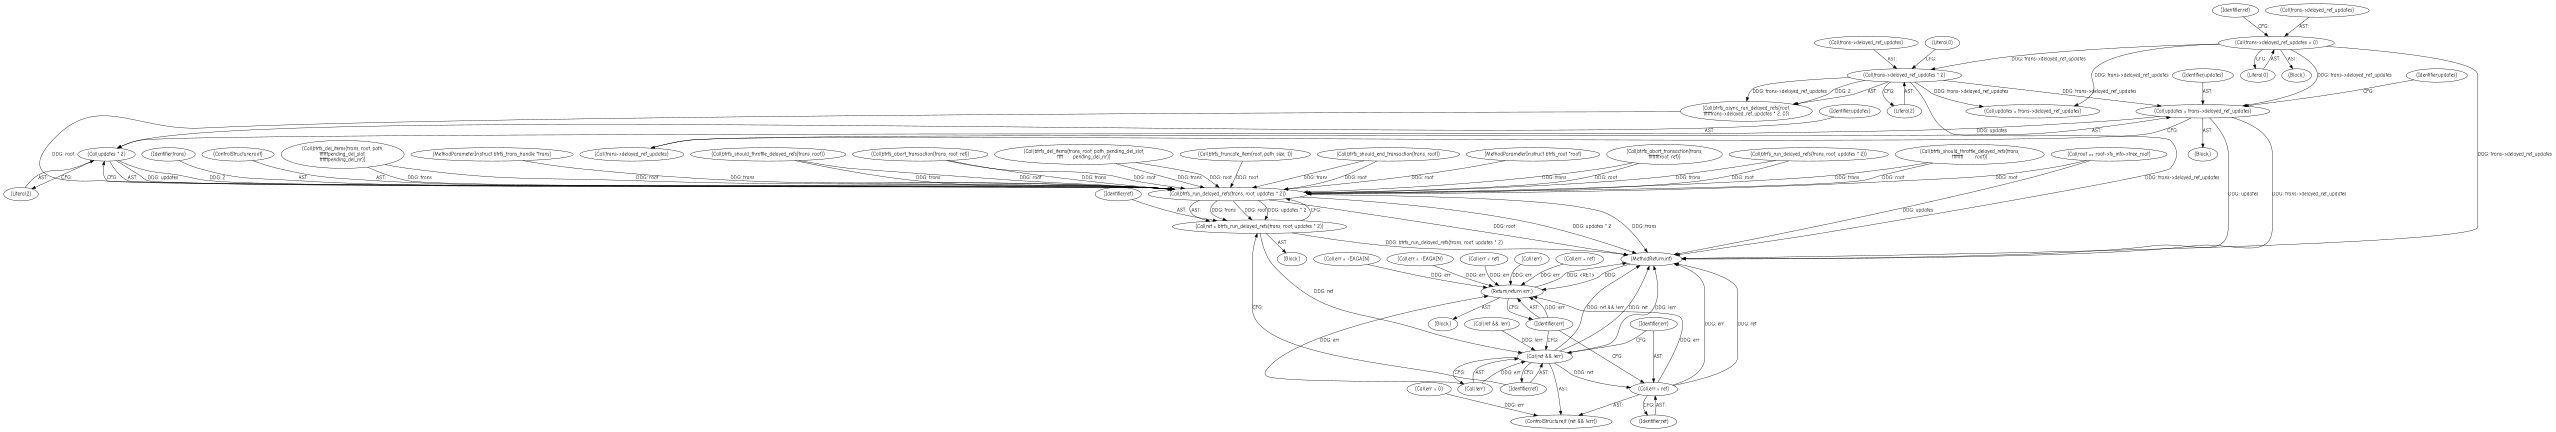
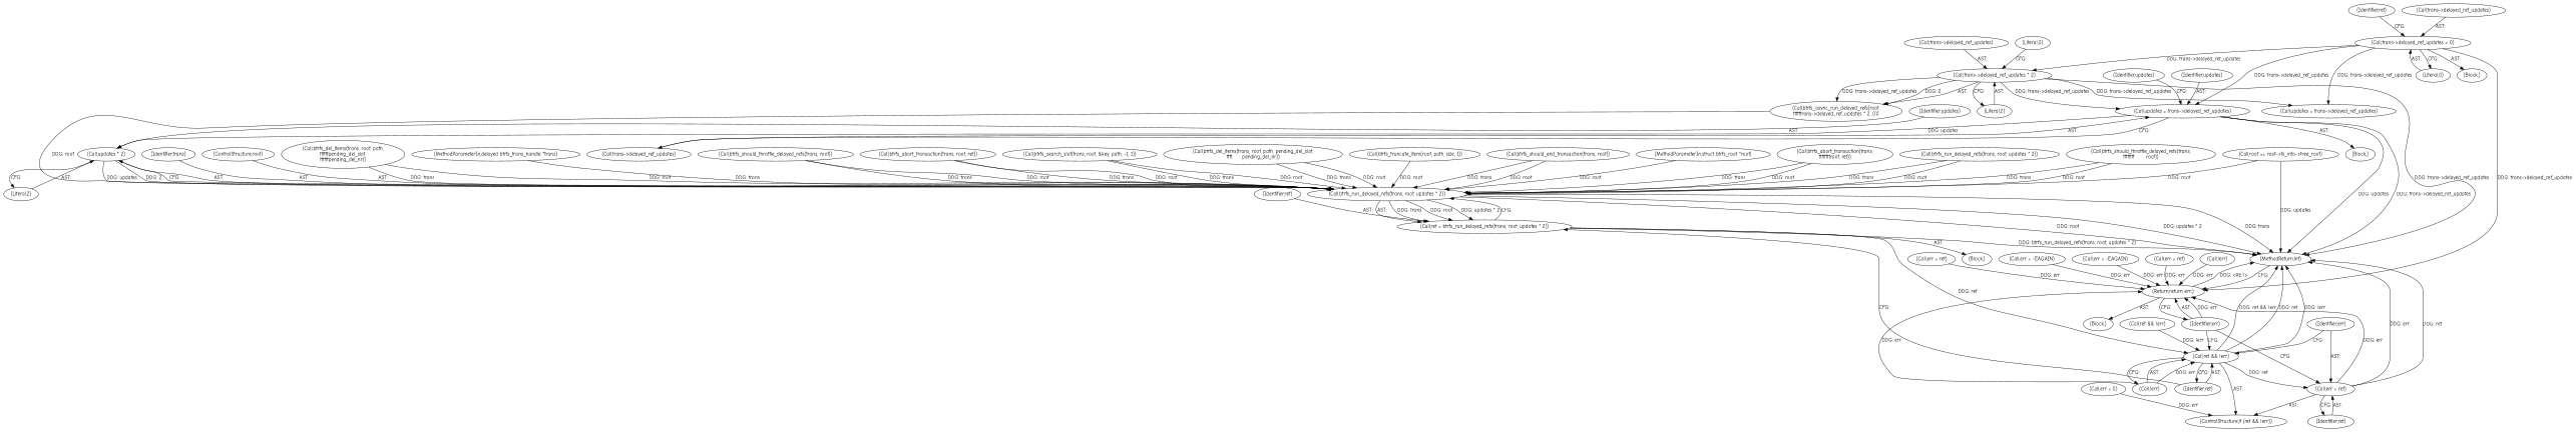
  digraph {
    fontname="Comic Neue"
    node [fontname="Comic Neue"]
    edge [fontname="Comic Neue"]
    n1 [label="(Call,updates * 2)"]
    n2 [label="(Call,btrfs_run_delayed_refs(trans, root, updates * 2))"]
    n3 [label="(Literal,2)"]
    n4 [label="(MethodReturn,int)"]
    n5 [label="(Call,ret = btrfs_run_delayed_refs(trans, root, updates * 2))"]
    n6 [label="(Return,return err;)"]
    n7 [label="(Call,updates = trans->delayed_ref_updates)"]
    n8 [label="(Block,)"]
    n9 [label="(Call,trans->delayed_ref_updates)"]
    n10 [label="(Call,trans->delayed_ref_updates = 0)"]
    n11 [label="(Call,trans->delayed_ref_updates * 2)"]
    n12 [label="(Call,updates = trans->delayed_ref_updates)"]
    n13 [label="(Literal,0)"]
    n14 [label="(Block,)"]
    n15 [label="(Literal,2)"]
    n16 [label="(Call,btrfs_async_run_delayed_refs(root,\n\t\t\t\t\ttrans->delayed_ref_updates * 2, 0))"]
    n17 [label="(Call,ret && !err)"]
    n18 [label="(Block,)"]
    n19 [label="(Call,err = ret)"]
    n20 [label="(Call,!err)"]
    n21 [label="(Identifier,ret)"]
    n22 [label="(ControlStructure,if (ret && !err))"]
    n23 [label="(Identifier,ret)"]
    n24 [label="(Identifier,err)"]
    n25 [label="(Block,)"]
    n26 [label="(Call,ret && !err)"]
    n27 [label="(Call,err = 0)"]
    n28 [label="(Identifier,trans)"]
    n29 [label="(ControlStructure,root)"]
    n30 [label="(Call,err = ret)"]
    n31 [label="(Call,btrfs_del_items(trans, root, path,\n\t\t\t\t\t\tpending_del_slot,\n\t\t\t\t\t\tpending_del_nr))"]
    n32 [label="(Identifier,updates)"]
    n33 [label="(Call,root == root->fs_info->tree_root)"]
    n34 [label="(Call,err = -EAGAIN)"]
    n35 [label="(Identifier,ret)"]
-   n36 [label="(MethodParameterIn,struct btrfs_trans_handle *trans)"]
+   n36 [label="(MethodParameterIn,delayed btrfs_trans_handle *trans)"]
    n37 [label="(Call,err = -EAGAIN)"]
    n38 [label="(Call,btrfs_should_throttle_delayed_refs(trans, root))"]
    n39 [label="(Identifier,updates)"]
    n40 [label="(Call,btrfs_abort_transaction(trans, root, ret))"]
    n41 [label="(Identifier,ret)"]
    n42 [label="(Call,trans->delayed_ref_updates)"]
    n43 [label="(Call,err = ret)"]
    n44 [label="(Literal,0)"]
+   n45 [label="(Call,btrfs_search_slot(trans, root, &key, path, -1, 1))"]
    n46 [label="(Call,btrfs_del_items(trans, root, path, pending_del_slot,\n\t\t\t\t      pending_del_nr))"]
    n47 [label="(Identifier,updates)"]
    n48 [label="(Call,trans->delayed_ref_updates)"]
    n49 [label="(Call,btrfs_truncate_item(root, path, size, 1))"]
    n50 [label="(Call,btrfs_should_end_transaction(trans, root))"]
    n51 [label="(MethodParameterIn,struct btrfs_root *root)"]
    n52 [label="(Call,btrfs_abort_transaction(trans,\n\t\t\t\t\t\t\t\troot, ret))"]
    n53 [label="(Call,btrfs_run_delayed_refs(trans, root, updates * 2))"]
    n54 [label="(Call,btrfs_should_throttle_delayed_refs(trans,\n\t\t\t\t\t\t\t\t       root))"]
    n55 [label="(Call,!err)"]
    n56 [label="(Identifier,err)"]
    n1 -> n2 [label="AST: "]
    n1 -> n2 [label="DDG: updates"]
    n1 -> n2 [label="DDG: 2"]
    n1 -> n3 [label="CFG: "]
    n2 -> n1 [label="CFG: "]
    n2 -> n4 [label="DDG: trans"]
    n2 -> n4 [label="DDG: root"]
    n2 -> n4 [label="DDG: updates * 2"]
    n2 -> n5 [label="AST: "]
    n2 -> n5 [label="DDG: trans"]
    n2 -> n5 [label="DDG: root"]
    n2 -> n5 [label="DDG: updates * 2"]
    n3 -> n1 [label="AST: "]
-   n4 -> n6 [label="DDG: "]
+   n4 -> n6 [label="CFG: "]
    n5 -> n2 [label="CFG: "]
    n5 -> n4 [label="DDG: btrfs_run_delayed_refs(trans, root, updates * 2)"]
    n5 -> n17 [label="DDG: ret"]
    n5 -> n18 [label="AST: "]
    n6 -> n4 [label="DDG: <RET>"]
    n6 -> n24 [label="CFG: "]
    n6 -> n25 [label="AST: "]
    n7 -> n1 [label="DDG: updates"]
    n7 -> n4 [label="DDG: updates"]
    n7 -> n4 [label="DDG: trans->delayed_ref_updates"]
    n7 -> n8 [label="AST: "]
    n7 -> n9 [label="CFG: "]
    n9 -> n7 [label="AST: "]
-   n10 -> n4 [label="DDG: trans->delayed_ref_updates"]
+   n10 -> n6 [label="DDG: trans->delayed_ref_updates"]
    n10 -> n7 [label="DDG: trans->delayed_ref_updates"]
    n10 -> n11 [label="DDG: trans->delayed_ref_updates"]
    n10 -> n12 [label="DDG: trans->delayed_ref_updates"]
    n10 -> n13 [label="CFG: "]
    n10 -> n14 [label="AST: "]
    n11 -> n4 [label="DDG: trans->delayed_ref_updates"]
    n11 -> n7 [label="DDG: trans->delayed_ref_updates"]
    n11 -> n12 [label="DDG: trans->delayed_ref_updates"]
    n11 -> n15 [label="CFG: "]
    n11 -> n16 [label="AST: "]
    n11 -> n16 [label="DDG: trans->delayed_ref_updates"]
    n11 -> n16 [label="DDG: 2"]
    n13 -> n10 [label="AST: "]
    n15 -> n11 [label="AST: "]
    n16 -> n2 [label="DDG: root"]
    n17 -> n4 [label="DDG: !err"]
    n17 -> n4 [label="DDG: ret && !err"]
    n17 -> n4 [label="DDG: ret"]
    n17 -> n19 [label="DDG: ret"]
    n17 -> n20 [label="CFG: "]
    n17 -> n21 [label="CFG: "]
    n17 -> n22 [label="AST: "]
    n19 -> n4 [label="DDG: err"]
    n19 -> n4 [label="DDG: ret"]
    n19 -> n6 [label="DDG: err"]
    n19 -> n22 [label="AST: "]
    n19 -> n23 [label="CFG: "]
    n20 -> n6 [label="DDG: err"]
    n20 -> n17 [label="AST: "]
    n20 -> n17 [label="DDG: err"]
    n21 -> n5 [label="CFG: "]
    n21 -> n17 [label="AST: "]
    n23 -> n19 [label="AST: "]
    n24 -> n6 [label="AST: "]
    n24 -> n6 [label="DDG: err"]
    n24 -> n17 [label="CFG: "]
    n24 -> n19 [label="CFG: "]
    n26 -> n17 [label="DDG: !err"]
    n27 -> n22 [label="DDG: err"]
    n28 -> n2 [label="AST: "]
    n29 -> n2 [label="AST: "]
    n30 -> n6 [label="DDG: err"]
    n31 -> n2 [label="DDG: trans"]
    n31 -> n2 [label="DDG: root"]
    n32 -> n7 [label="CFG: "]
    n33 -> n2 [label="DDG: root"]
    n33 -> n4 [label="DDG: updates"]
    n34 -> n6 [label="DDG: err"]
    n35 -> n5 [label="AST: "]
    n36 -> n2 [label="DDG: trans"]
    n37 -> n6 [label="DDG: err"]
    n38 -> n2 [label="DDG: trans"]
    n38 -> n2 [label="DDG: root"]
    n39 -> n1 [label="AST: "]
    n40 -> n2 [label="DDG: trans"]
    n40 -> n2 [label="DDG: root"]
    n41 -> n10 [label="CFG: "]
    n42 -> n11 [label="AST: "]
    n43 -> n6 [label="DDG: err"]
    n44 -> n11 [label="CFG: "]
+   n45 -> n2 [label="DDG: trans"]
+   n45 -> n2 [label="DDG: root"]
    n46 -> n2 [label="DDG: trans"]
    n46 -> n2 [label="DDG: root"]
    n47 -> n7 [label="AST: "]
    n48 -> n10 [label="AST: "]
    n49 -> n2 [label="DDG: root"]
    n50 -> n2 [label="DDG: trans"]
    n50 -> n2 [label="DDG: root"]
    n51 -> n2 [label="DDG: root"]
    n52 -> n2 [label="DDG: trans"]
    n52 -> n2 [label="DDG: root"]
    n53 -> n2 [label="DDG: trans"]
    n53 -> n2 [label="DDG: root"]
    n54 -> n2 [label="DDG: trans"]
    n54 -> n2 [label="DDG: root"]
    n55 -> n6 [label="DDG: err"]
    n56 -> n17 [label="CFG: "]
    n56 -> n19 [label="AST: "]
  }
